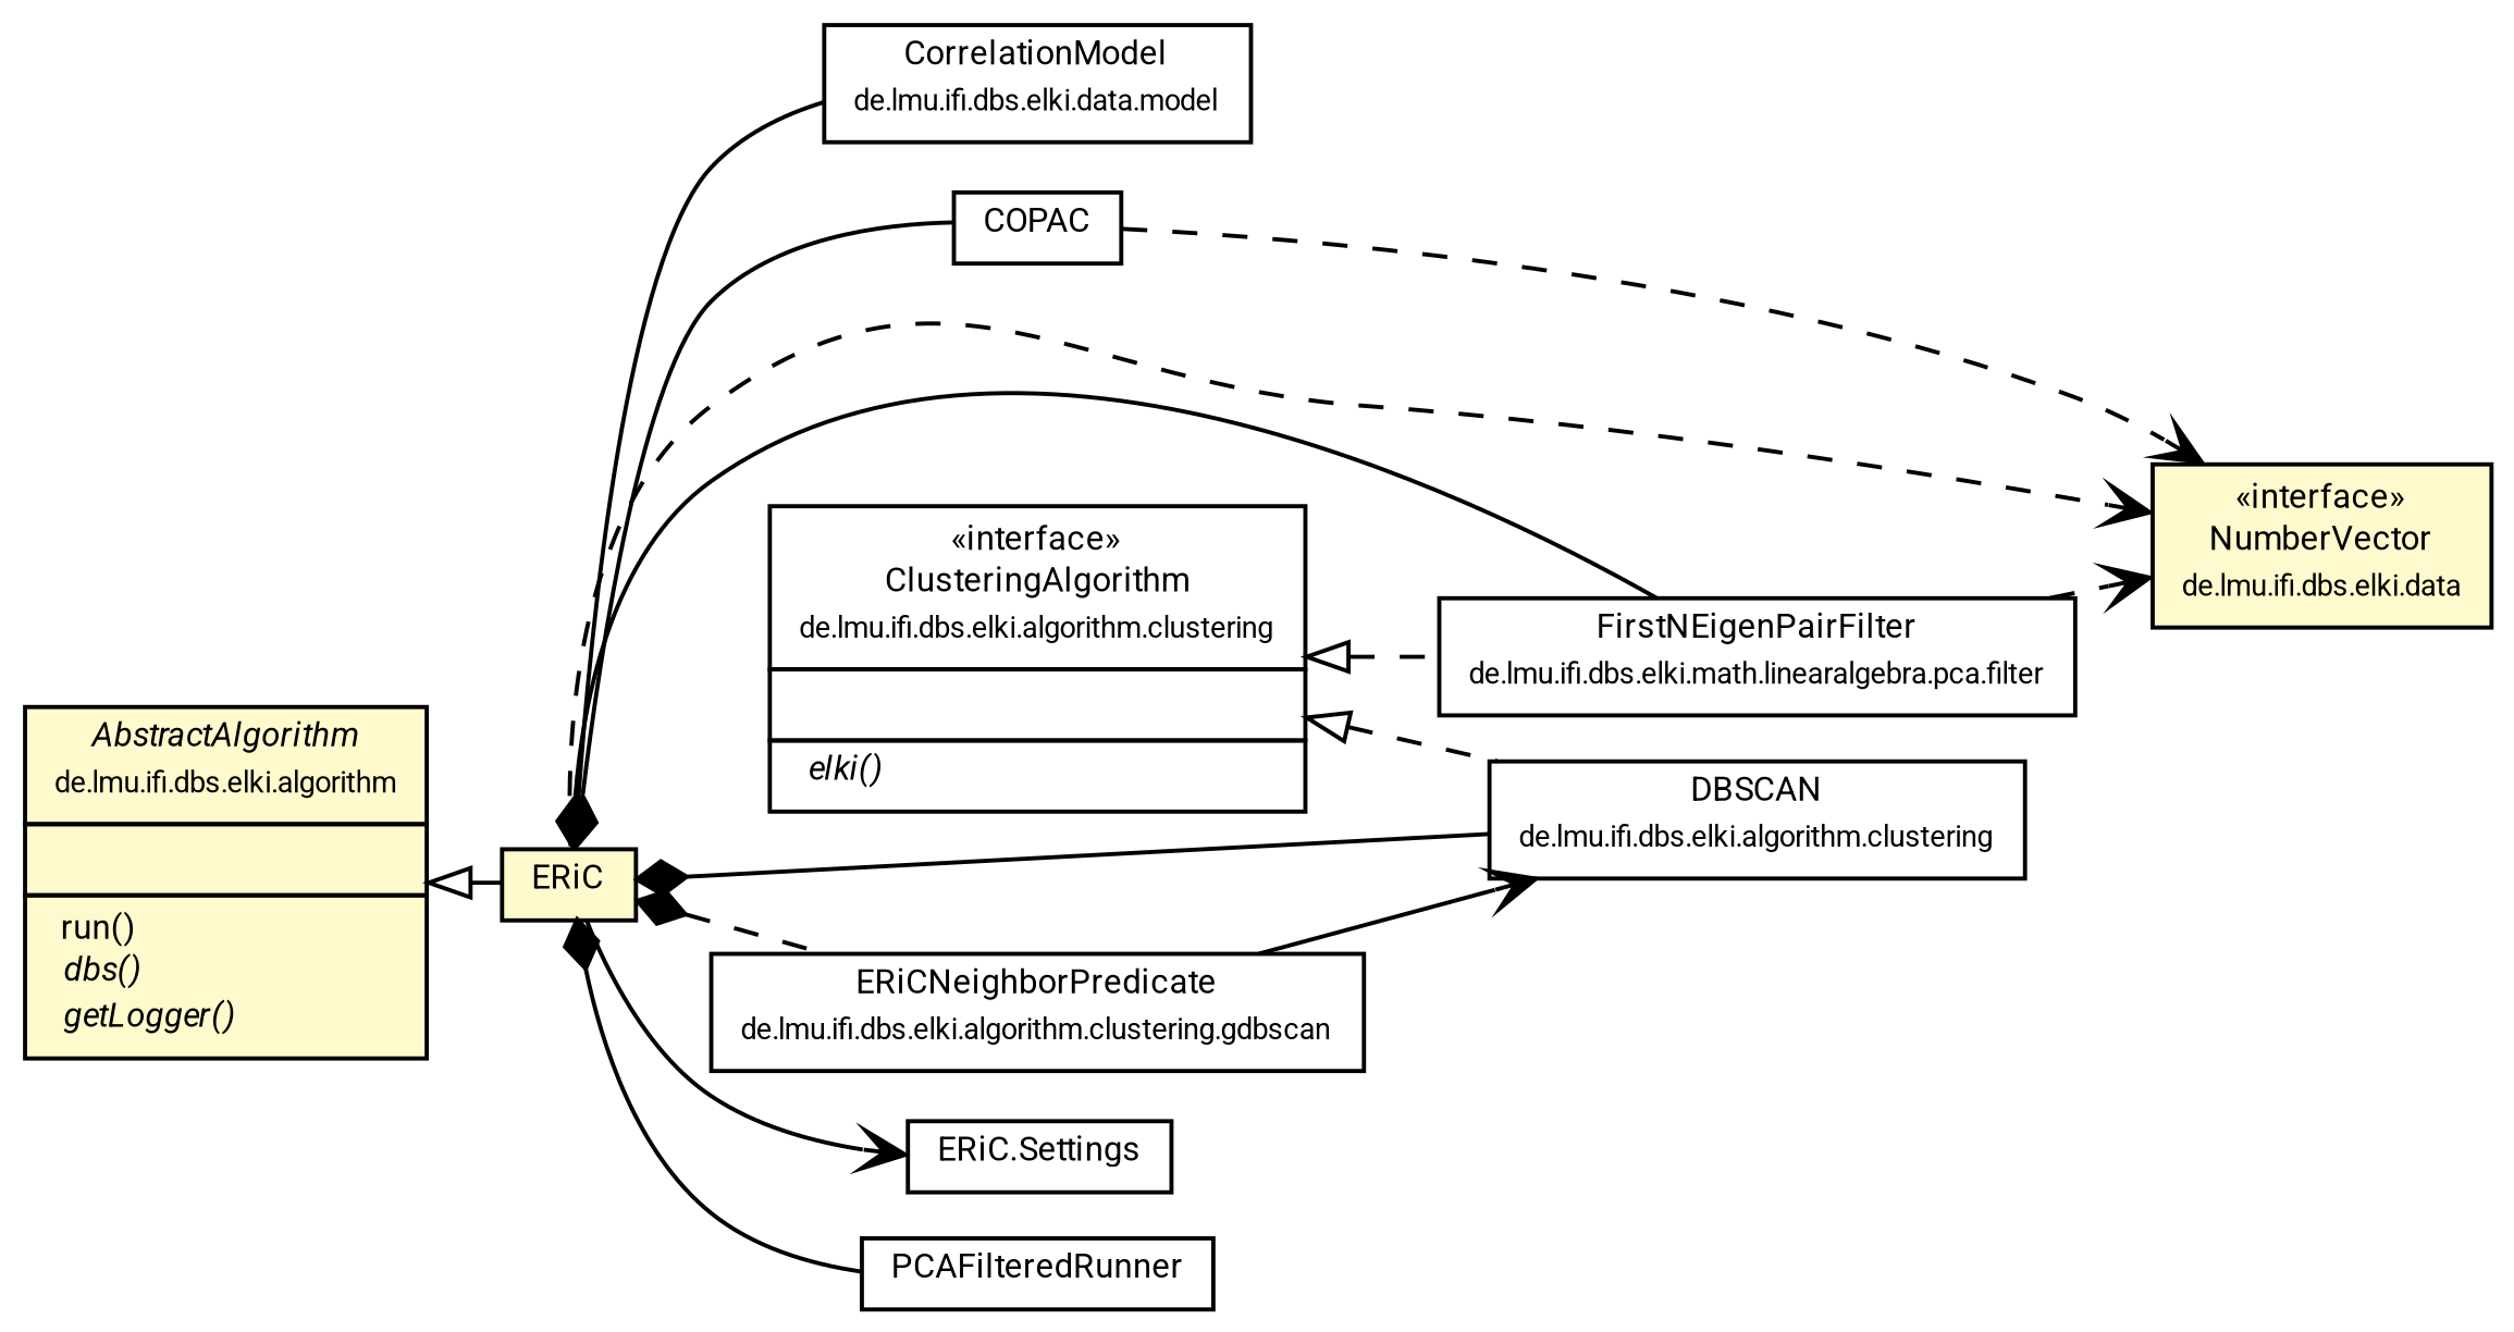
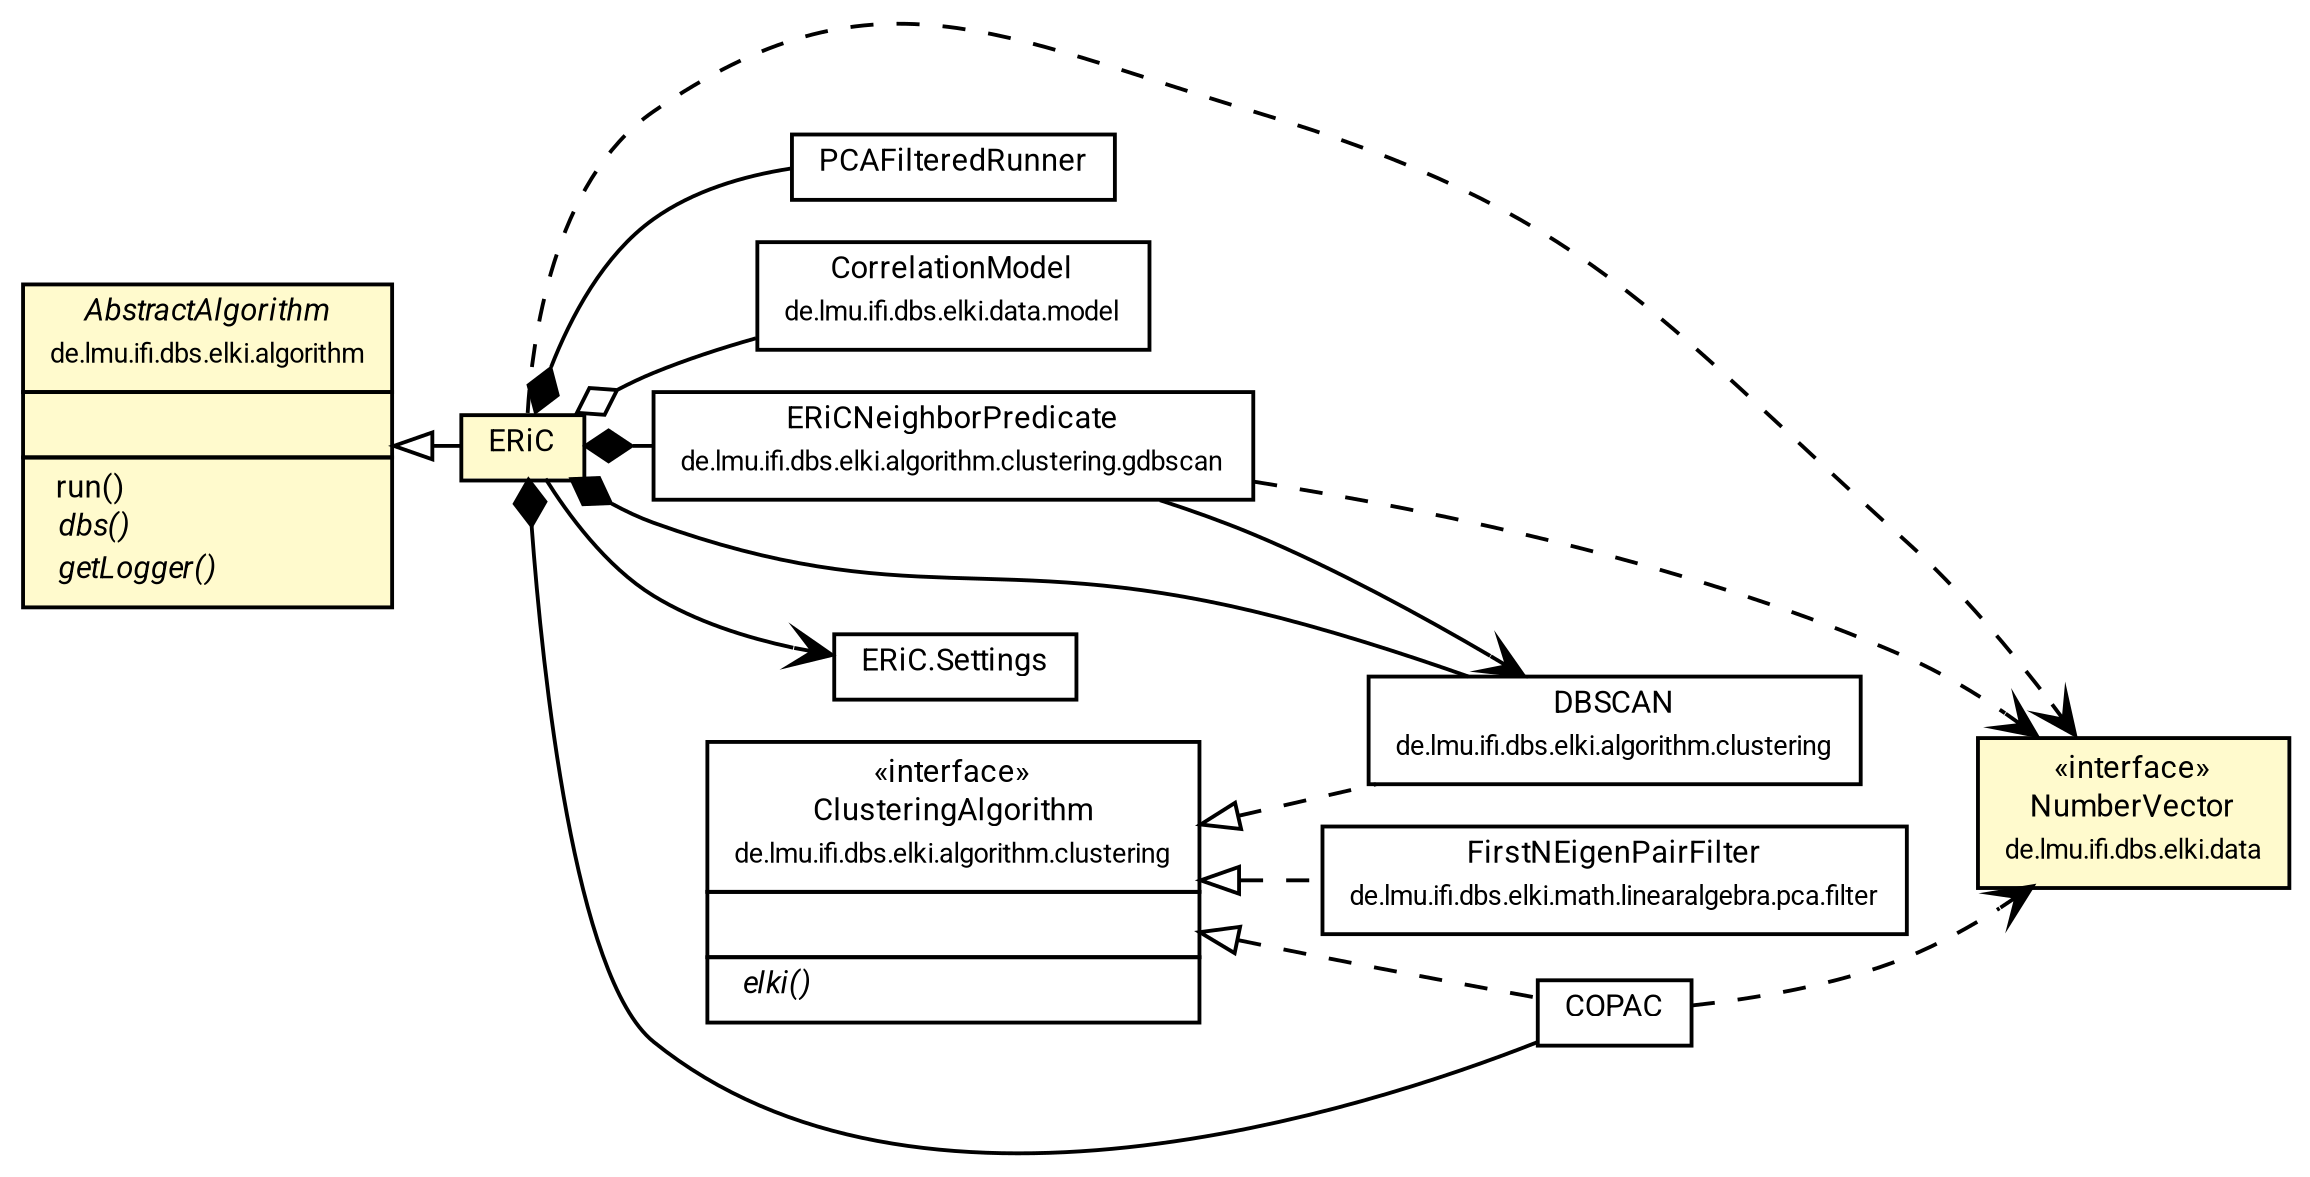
  digraph {
    nodesep=0.15
    rankdir=LR
    ranksep=0.25
    node [fontcolor=black fontname=Roboto fontsize=8 margin=0 shape=plaintext]
    edge [arrowhead=none color=black fontname=Roboto fontsize=7 labelfontname=Roboto labelfontsize=7 weight=6 dir=back]
    n1 [height=0 label=<<table title="de.lmu.ifi.dbs.elki.data.model.CorrelationModel" border="0" cellborder="1" cellspacing="0" cellpadding="2" href="../../../data/model/CorrelationModel.html" target="_parent"> 		<tr><td><table border="0" cellspacing="0" cellpadding="1"> 		<tr><td align="center" balign="center"> <font face="Roboto">CorrelationModel</font> </td></tr> 		<tr><td align="center" balign="center"> <font face="Roboto" point-size="7.0">de.lmu.ifi.dbs.elki.data.model</font> </td></tr> 		</table></td></tr> 		</table>> width=0]
    n2 [height=0 label=<<table title="de.lmu.ifi.dbs.elki.algorithm.clustering.correlation.COPAC" border="0" cellborder="1" cellspacing="0" cellpadding="2" href="COPAC.html" target="_parent"> 		<tr><td><table border="0" cellspacing="0" cellpadding="1"> 		<tr><td align="center" balign="center"> <font face="Roboto">COPAC</font> </td></tr> 		</table></td></tr> 		</table>> width=0]
    n3 [height=0 label=<<table title="de.lmu.ifi.dbs.elki.data.NumberVector" border="0" cellborder="1" cellspacing="0" cellpadding="2" bgcolor="LemonChiffon" href="../../../data/NumberVector.html" target="_parent"> 		<tr><td><table border="0" cellspacing="0" cellpadding="1"> 		<tr><td align="center" balign="center"> &#171;interface&#187; </td></tr> 		<tr><td align="center" balign="center"> <font face="Roboto">NumberVector</font> </td></tr> 		<tr><td align="center" balign="center"> <font face="Roboto" point-size="7.0">de.lmu.ifi.dbs.elki.data</font> </td></tr> 		</table></td></tr> 		</table>> width=0]
    n4 [height=0 label=<<table title="de.lmu.ifi.dbs.elki.algorithm.clustering.correlation.ERiC" border="0" cellborder="1" cellspacing="0" cellpadding="2" bgcolor="lemonChiffon" href="ERiC.html" target="_parent"> 		<tr><td><table border="0" cellspacing="0" cellpadding="1"> 		<tr><td align="center" balign="center"> <font face="Roboto">ERiC</font> </td></tr> 		</table></td></tr> 		</table>> width=0]
    n5 [height=0 label=<<table title="de.lmu.ifi.dbs.elki.algorithm.clustering.correlation.ERiC.Settings" border="0" cellborder="1" cellspacing="0" cellpadding="2" href="ERiC.Settings.html" target="_parent"> 		<tr><td><table border="0" cellspacing="0" cellpadding="1"> 		<tr><td align="center" balign="center"> <font face="Roboto">ERiC.Settings</font> </td></tr> 		</table></td></tr> 		</table>> width=0]
    n6 [height=0 label=<<table title="de.lmu.ifi.dbs.elki.algorithm.clustering.DBSCAN" border="0" cellborder="1" cellspacing="0" cellpadding="2" href="../DBSCAN.html" target="_parent"> 		<tr><td><table border="0" cellspacing="0" cellpadding="1"> 		<tr><td align="center" balign="center"> <font face="Roboto">DBSCAN</font> </td></tr> 		<tr><td align="center" balign="center"> <font face="Roboto" point-size="7.0">de.lmu.ifi.dbs.elki.algorithm.clustering</font> </td></tr> 		</table></td></tr> 		</table>> width=0]
    n7 [height=0 label=<<table title="de.lmu.ifi.dbs.elki.algorithm.clustering.gdbscan.ERiCNeighborPredicate" border="0" cellborder="1" cellspacing="0" cellpadding="2" href="../gdbscan/ERiCNeighborPredicate.html" target="_parent"> 		<tr><td><table border="0" cellspacing="0" cellpadding="1"> 		<tr><td align="center" balign="center"> <font face="Roboto">ERiCNeighborPredicate</font> </td></tr> 		<tr><td align="center" balign="center"> <font face="Roboto" point-size="7.0">de.lmu.ifi.dbs.elki.algorithm.clustering.gdbscan</font> </td></tr> 		</table></td></tr> 		</table>> width=0]
    n8 [height=0 label=<<table title="de.lmu.ifi.dbs.elki.math.linearalgebra.pca.filter.FirstNEigenPairFilter" border="0" cellborder="1" cellspacing="0" cellpadding="2" href="../../../math/linearalgebra/pca/filter/FirstNEigenPairFilter.html" target="_parent"> 		<tr><td><table border="0" cellspacing="0" cellpadding="1"> 		<tr><td align="center" balign="center"> <font face="Roboto">FirstNEigenPairFilter</font> </td></tr> 		<tr><td align="center" balign="center"> <font face="Roboto" point-size="7.0">de.lmu.ifi.dbs.elki.math.linearalgebra.pca.filter</font> </td></tr> 		</table></td></tr> 		</table>> width=0]
    n9 [height=0 label=<<table title="PCAFilteredRunner" border="0" cellborder="1" cellspacing="0" cellpadding="2" href="http://docs.oracle.com/javase/7/docs/api/PCAFilteredRunner.html" target="_parent"> 		<tr><td><table border="0" cellspacing="0" cellpadding="1"> 		<tr><td align="center" balign="center"> <font face="Roboto">PCAFilteredRunner</font> </td></tr> 		</table></td></tr> 		</table>> width=0]
    n10 [height=0 label=<<table title="de.lmu.ifi.dbs.elki.algorithm.clustering.ClusteringAlgorithm" border="0" cellborder="1" cellspacing="0" cellpadding="2" href="../ClusteringAlgorithm.html" target="_parent"> 		<tr><td><table border="0" cellspacing="0" cellpadding="1"> 		<tr><td align="center" balign="center"> &#171;interface&#187; </td></tr> 		<tr><td align="center" balign="center"> <font face="Roboto">ClusteringAlgorithm</font> </td></tr> 		<tr><td align="center" balign="center"> <font face="Roboto" point-size="7.0">de.lmu.ifi.dbs.elki.algorithm.clustering</font> </td></tr> 		</table></td></tr> 		<tr><td><table border="0" cellspacing="0" cellpadding="1"> 		<tr><td align="left" balign="left">  </td></tr> 		</table></td></tr> 		<tr><td><table border="0" cellspacing="0" cellpadding="1"> 		<tr><td align="left" balign="left"> <i> elki()</i> </td></tr> 		</table></td></tr> 		</table>> width=0]
    n11 [height=0 label=<<table title="de.lmu.ifi.dbs.elki.algorithm.AbstractAlgorithm" border="0" cellborder="1" cellspacing="0" cellpadding="2" bgcolor="LemonChiffon" href="../../AbstractAlgorithm.html" target="_parent"> 		<tr><td><table border="0" cellspacing="0" cellpadding="1"> 		<tr><td align="center" balign="center"> <font face="Roboto"><i>AbstractAlgorithm</i></font> </td></tr> 		<tr><td align="center" balign="center"> <font face="Roboto" point-size="7.0">de.lmu.ifi.dbs.elki.algorithm</font> </td></tr> 		</table></td></tr> 		<tr><td><table border="0" cellspacing="0" cellpadding="1"> 		<tr><td align="left" balign="left">  </td></tr> 		</table></td></tr> 		<tr><td><table border="0" cellspacing="0" cellpadding="1"> 		<tr><td align="left" balign="left">  run() </td></tr> 		<tr><td align="left" balign="left"> <i> dbs()</i> </td></tr> 		<tr><td align="left" balign="left"> <i> getLogger()</i> </td></tr> 		</table></td></tr> 		</table>> width=0]
    n2 -> n3 [arrowhead=open style=dashed weight=0 dir=""]
    n4 -> n1 [arrowtail=ediamond weight=4]
    n4 -> n2 [arrowtail=diamond]
    n4 -> n3 [arrowhead=open style=dashed weight=0 dir=""]
    n4 -> n5 [arrowhead=open weight=1 dir=""]
    n4 -> n6 [arrowtail=diamond]
    n4 -> n7 [arrowtail=diamond style=dashed]
-   n4 -> n8 [arrowtail=diamond]
    n4 -> n9 [arrowtail=diamond]
-   n8 -> n3 [arrowhead=open style=dashed weight=0 dir=""]
+   n7 -> n3 [arrowhead=open style=dashed weight=0 dir=""]
    n7 -> n6 [arrowhead=open weight=1 dir=""]
+   n10 -> n2 [arrowtail=empty style=dashed weight=9 arrowhead=""]
    n10 -> n6 [arrowtail=empty style=dashed weight=9 arrowhead=""]
    n10 -> n8 [arrowtail=empty style=dashed weight=9 arrowhead=""]
    n11 -> n4 [arrowtail=empty weight=10 arrowhead=""]
  }
